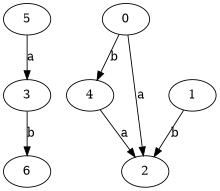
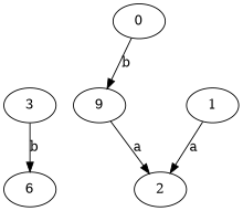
  strict digraph {
-   5
    3
    6
-   4
+   4 [label=9]
    2
    0
    1
-   5 -> 3 [label=a]
    3 -> 6 [label=b]
    4 -> 2 [label=a]
    0 -> 4 [label=b]
-   0 -> 2 [label=a]
-   1 -> 2 [label=b]
+   1 -> 2 [label=a]
  }
